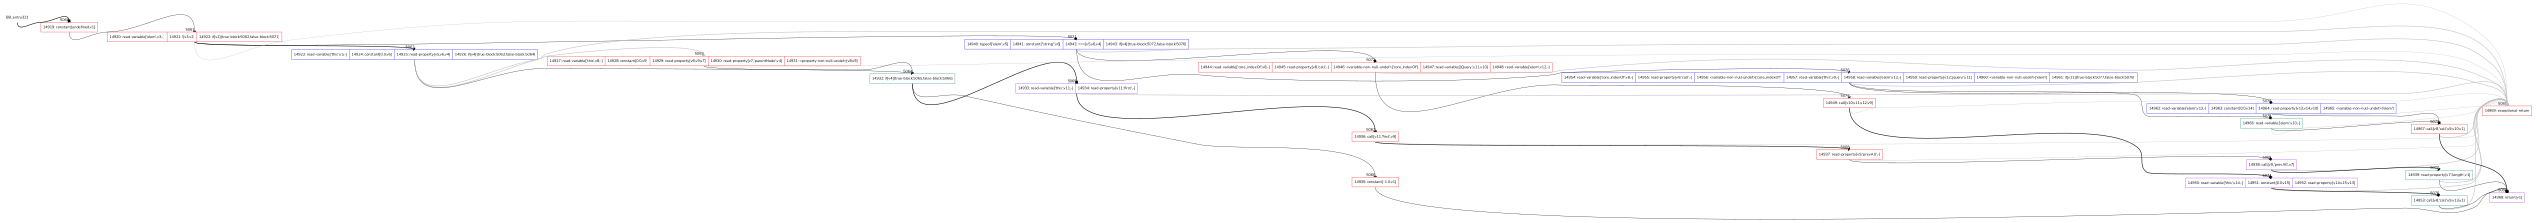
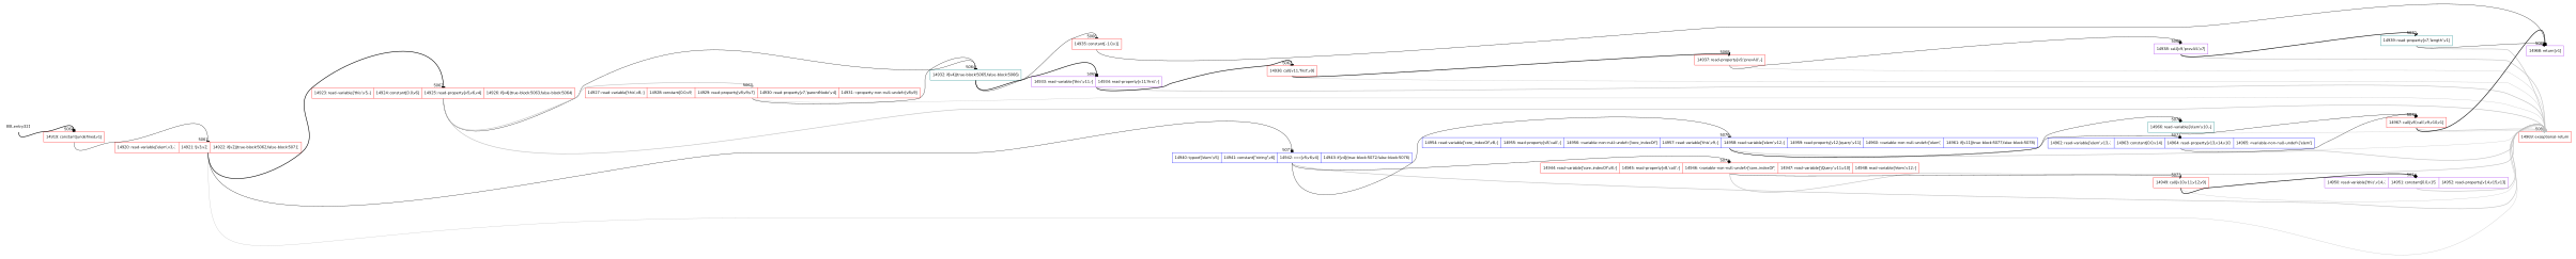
  digraph {
    fontname=Nunito
    rankdir=LR
    node [color=red fontname=Nunito shape=record]
    edge [arrowhead=box fontname=Nunito headport=n style=solid tailport=s]
    BB_entry321 [color=blue shape=none]
    n2 [label="{14919: constant[undefined,v1]}"]
    n3 [label="{14920: read-variable['elem',v3,-]|14921: ![v3,v2]|14922: if[v2](true-block:5062,false-block:5071)}"]
-   n4 [color=blue label="{14923: read-variable['this',v5,-]|14924: constant[0.0,v6]|14925: read-property[v5,v6,v4]|14926: if[v4](true-block:5063,false-block:5064)}"]
+   n4 [label="{14923: read-variable['this',v5,-]|14924: constant[0.0,v6]|14925: read-property[v5,v6,v4]|14926: if[v4](true-block:5063,false-block:5064)}"]
    n5 [color=blue label="{14940: typeof['elem',v5]|14941: constant[\"string\",v6]|14942: ===[v5,v6,v4]|14943: if[v4](true-block:5072,false-block:5076)}"]
    n6 [label="{14969: exceptional-return}"]
    n7 [color=teal label="{14932: if[v4](true-block:5065,false-block:5066)}"]
    n8 [label="{14927: read-variable['this',v8,-]|14928: constant[0.0,v9]|14929: read-property[v8,v9,v7]|14930: read-property[v7,'parentNode',v4]|14931: \<property-non-null-undef\>[v8,v9]}"]
    n9 [label="{14944: read-variable['core_indexOf',v8,-]|14945: read-property[v8,'call',-]|14946: \<variable-non-null-undef\>['core_indexOf']|14947: read-variable['jQuery',v11,v10]|14948: read-variable['elem',v12,-]}"]
    n10 [color=blue label="{14954: read-variable['core_indexOf',v8,-]|14955: read-property[v8,'call',-]|14956: \<variable-non-null-undef\>['core_indexOf']|14957: read-variable['this',v9,-]|14958: read-variable['elem',v12,-]|14959: read-property[v12,'jquery',v11]|14960: \<variable-non-null-undef\>['elem']|14961: if[v11](true-block:5077,false-block:5078)}"]
    n11 [color=purple label="{14933: read-variable['this',v11,-]|14934: read-property[v11,'first',-]}"]
    n12 [label="{14935: constant[-1.0,v1]}"]
    n13 [label="{14949: call[v10,v11,v12,v9]}"]
    n14 [color=blue label="{14962: read-variable['elem',v13,-]|14963: constant[0.0,v14]|14964: read-property[v13,v14,v10]|14965: \<variable-non-null-undef\>['elem']}"]
    n15 [color=teal label="{14966: read-variable['elem',v10,-]}"]
    n16 [label="{14936: call[v11,'first',v9]}"]
    n17 [color=purple label="{14968: return[v1]}"]
    n18 [label="{14937: read-property[v9,'prevAll',-]}"]
    n19 [color=purple label="{14938: call[v9,'prevAll',v7]}"]
    n20 [color=teal label="{14939: read-property[v7,'length',v1]}"]
    n21 [color=purple label="{14950: read-variable['this',v14,-]|14951: constant[0.0,v15]|14952: read-property[v14,v15,v13]}"]
    n22 [label="{14967: call[v8,'call',v9,v10,v1]}"]
-   n23 [color=teal label="{14953: call[v8,'call',v9,v13,v1]}"]
    BB_entry321 -> n2 [headlabel="    5060" style=bold]
    n2 -> n3 [arrowhead=tee headlabel="      5061"]
    n3 -> n4 [arrowhead=tee headlabel="      5062" style=bold]
    n3 -> n5 [headlabel="      5071"]
    n3 -> n6 [color=gray headlabel="      5081"]
    n4 -> n6 [arrowhead=tee color=gray style=bold]
    n4 -> n7 [arrowhead=tee headlabel="      5064"]
    n4 -> n8 [arrowhead=tee color=gray headlabel="      5063" style=bold]
    n5 -> n6 [color=gray style=bold]
    n5 -> n9 [headlabel="      5072"]
    n5 -> n10 [arrowhead=tee headlabel="      5076"]
    n7 -> n11 [headlabel="      5065" style=bold]
    n7 -> n12 [arrowhead=tee headlabel="      5066"]
    n8 -> n6 [arrowhead=tee color=gray]
    n8 -> n7 [arrowhead=tee]
    n9 -> n6 [color=gray style=bold]
    n9 -> n13 [arrowhead=tee headlabel="      5073"]
    n10 -> n6 [arrowhead=tee color=gray style=bold]
    n10 -> n14 [headlabel="      5077"]
    n10 -> n15 [headlabel="      5078"]
    n11 -> n6 [arrowhead=tee color=gray style=bold]
    n11 -> n16 [arrowhead=tee headlabel="      5067" style=bold]
    n12 -> n17 [headlabel="      5080"]
    n13 -> n6 [color=gray]
    n13 -> n21 [headlabel="      5074" style=bold]
    n14 -> n6 [color=gray]
    n14 -> n22 [headlabel="      5079"]
    n15 -> n6 [arrowhead=tee color=gray]
    n15 -> n22 [arrowhead=tee]
    n16 -> n6 [arrowhead=tee color=gray]
    n16 -> n18 [arrowhead=tee headlabel="      5068" style=bold]
    n18 -> n6 [color=gray]
    n18 -> n19 [headlabel="      5069"]
    n19 -> n6 [arrowhead=tee color=gray style=bold]
    n19 -> n20 [arrowhead=tee headlabel="      5070" style=bold]
    n20 -> n6 [color=gray style=bold]
    n20 -> n17
    n21 -> n6 [color=gray style=bold]
-   n21 -> n23 [headlabel="      5075" style=bold]
    n22 -> n6 [color=gray style=bold]
    n22 -> n17 [style=bold]
-   n23 -> n6 [arrowhead=tee color=gray style=bold]
-   n23 -> n17 [arrowhead=tee]
  }
